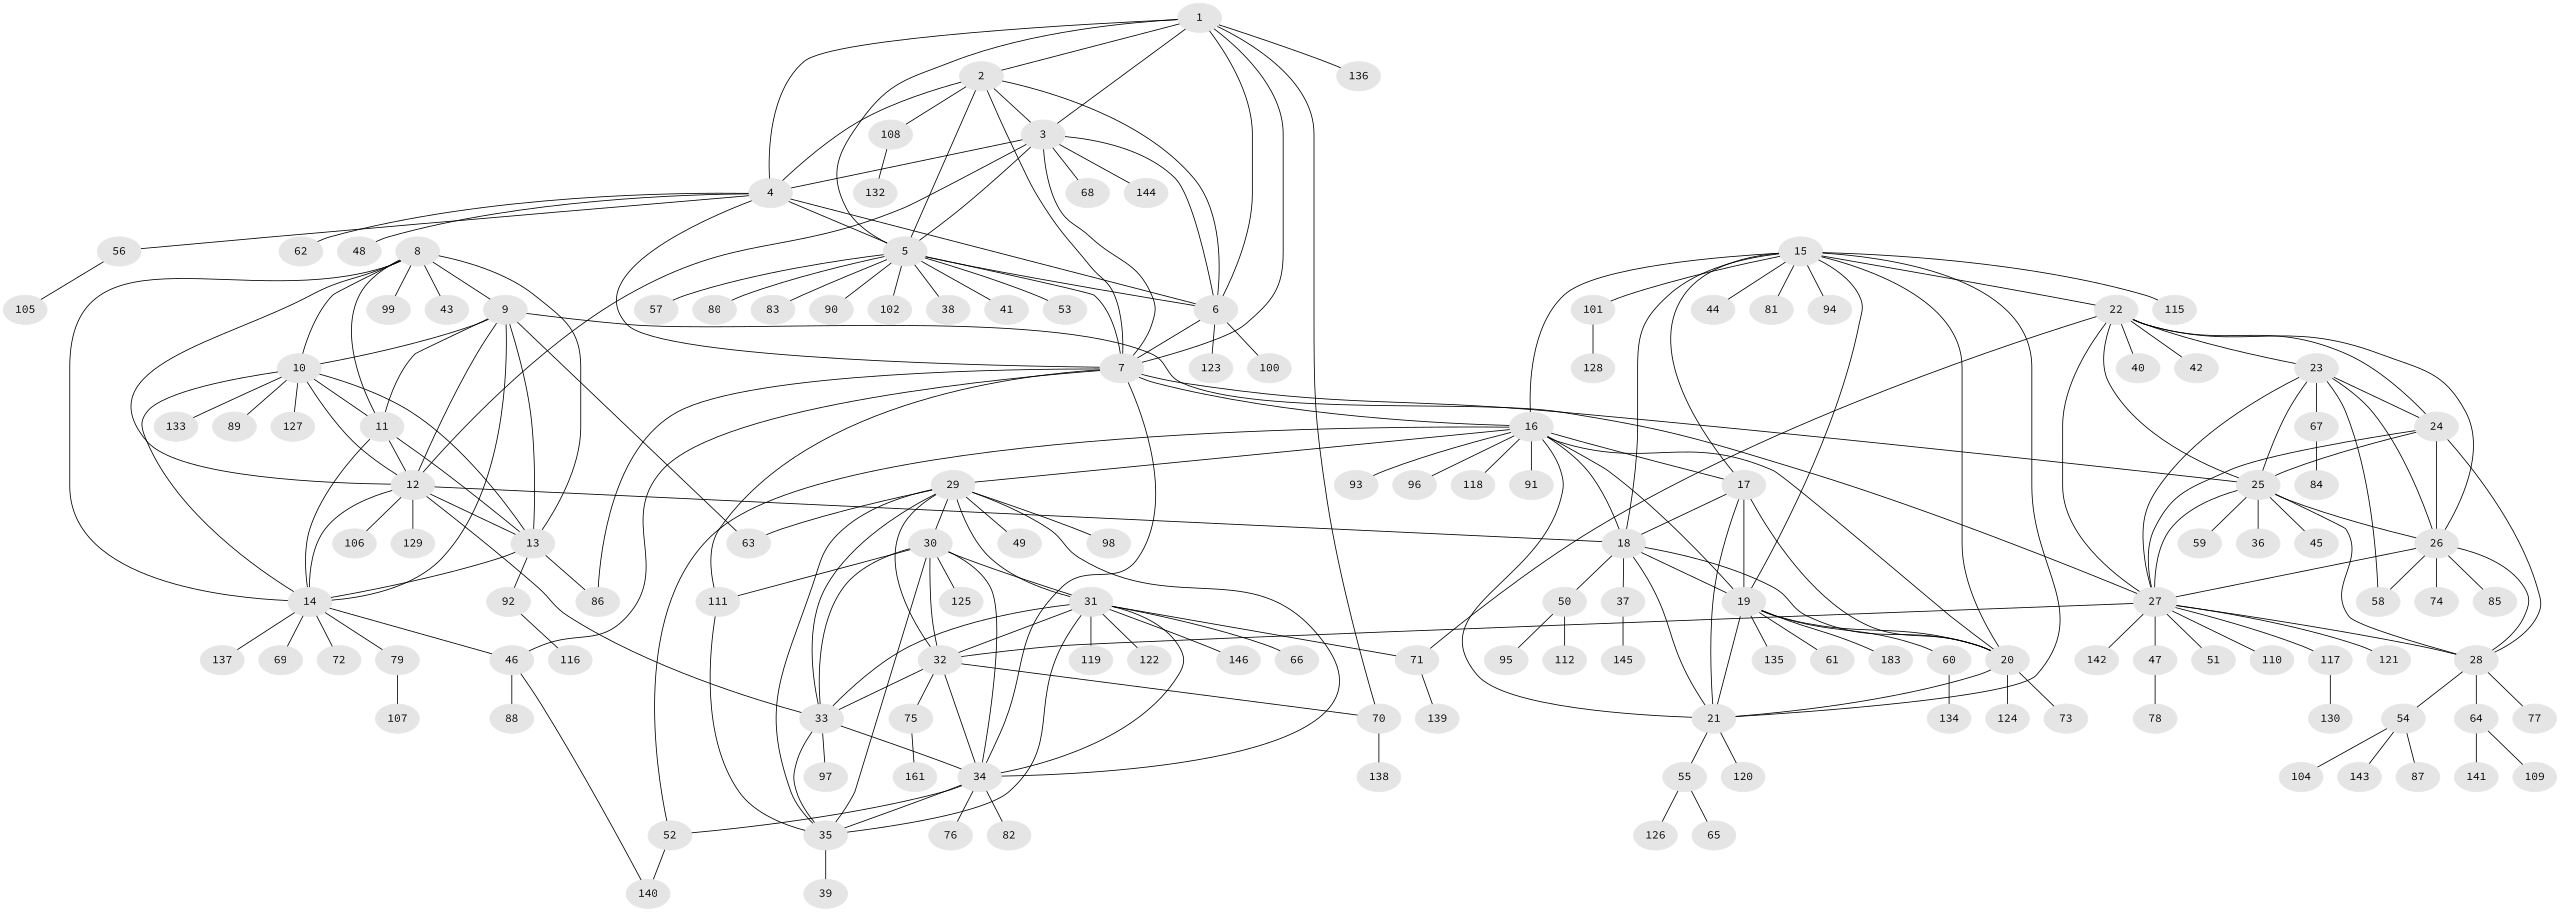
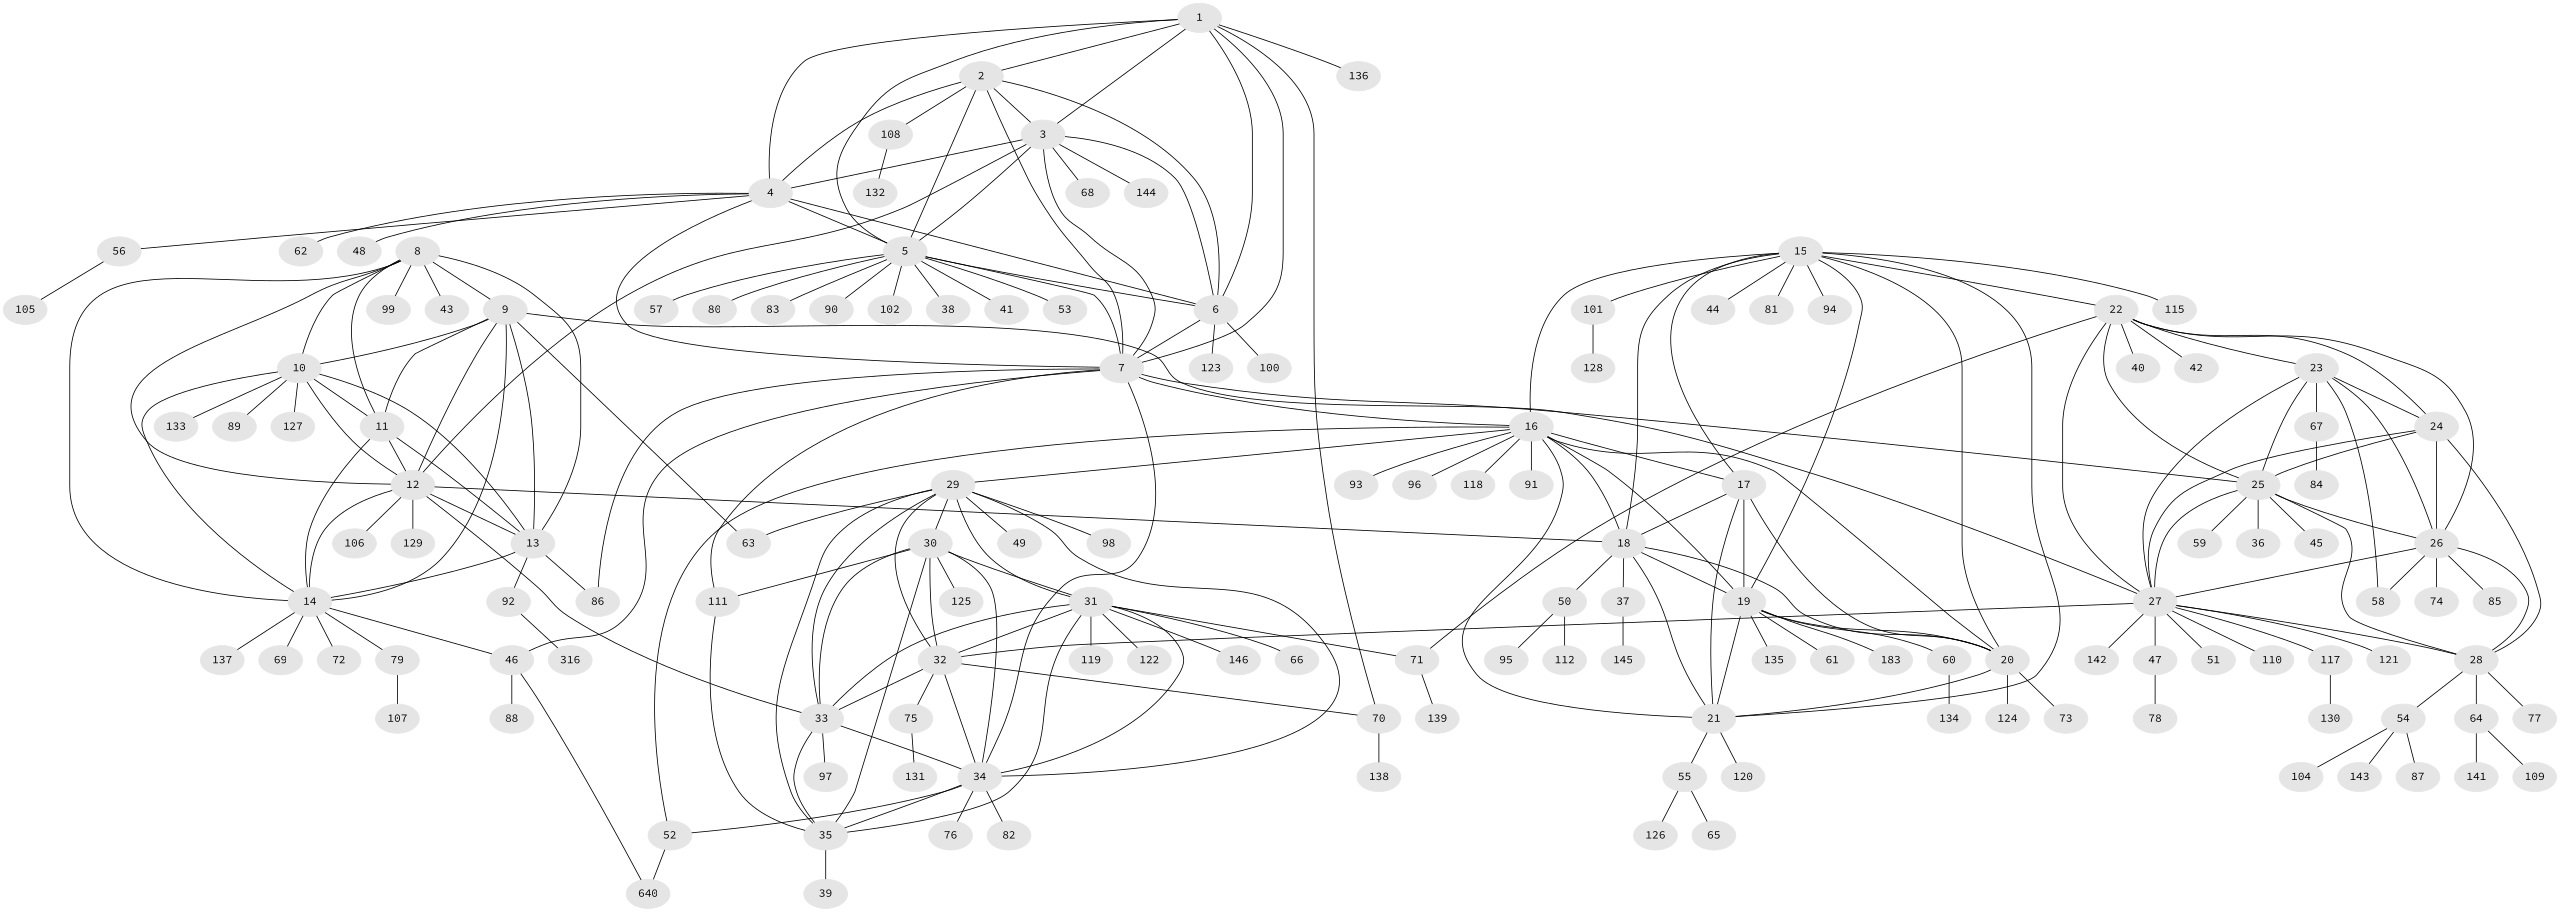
  graph {
    fontname="Source Code Pro"
    node [color=gray90 fontname="Source Code Pro" style=filled]
    edge [fontname="Source Code Pro"]
    1
    2
    3
    4
    5
    6
    7
    70
    136
    108
    12
    68
    144
    48
    56
    62
    38
    41
    53
    57
    80
    83
    90
    102
    100
    123
    16
    25
    34
    46
    86
    111
    138
    132
    13
    14
    18
    33
    106
    129
    105
    17
    19
    20
    21
    29
    52
    91
    93
    96
    118
    27
    26
    28
    36
    45
    59
    35
    76
    82
    88
-   140
+   140 [label=640]
    8
    9
    10
    11
    43
    99
    63
    89
    127
    133
    92
    69
    72
    79
    137
    32
    47
    51
    110
    117
    121
    142
    37
    50
    97
-   116
+   116 [label=316]
    107
    15
    22
    44
    81
    94
    101
    115
    60
    61
    n99 [label=183]
    135
    73
    124
    55
    120
    23
    24
    40
    42
    71
    128
    30
    31
    49
    98
    145
    95
    112
    134
    65
    126
    67
    58
    74
    85
    54
    64
    77
    139
    84
    75
    78
    130
    87
    104
    143
    109
    141
    125
    66
    119
    122
    146
    39
-   131 [label=161]
+   131
    1 -- 2
    1 -- 3
    1 -- 4
    1 -- 5
    1 -- 6
    1 -- 7
    1 -- 70
    1 -- 136
    2 -- 3
    2 -- 4
    2 -- 5
    2 -- 6
    2 -- 7
    2 -- 108
    3 -- 4
    3 -- 5
    3 -- 6
    3 -- 7
    3 -- 12
    3 -- 68
    3 -- 144
    4 -- 5
    4 -- 6
    4 -- 7
    4 -- 48
    4 -- 56
    4 -- 62
    5 -- 6
    5 -- 7
    5 -- 38
    5 -- 41
    5 -- 53
    5 -- 57
    5 -- 80
    5 -- 83
    5 -- 90
    5 -- 102
    6 -- 7
    6 -- 100
    6 -- 123
    7 -- 16
    7 -- 25
    7 -- 34
    7 -- 46
    7 -- 86
    7 -- 111
    70 -- 138
    108 -- 132
    12 -- 13
    12 -- 14
    12 -- 18
    12 -- 33
    12 -- 106
    12 -- 129
    56 -- 105
    16 -- 18
    16 -- 17
    16 -- 19
    16 -- 20
    16 -- 21
    16 -- 29
    16 -- 52
    16 -- 91
    16 -- 93
    16 -- 96
    16 -- 118
    25 -- 27
    25 -- 26
    25 -- 28
    25 -- 36
    25 -- 45
    25 -- 59
    34 -- 52
    34 -- 35
    34 -- 76
    34 -- 82
    46 -- 88
    46 -- 140
    111 -- 35
    13 -- 86
    13 -- 14
    13 -- 92
    14 -- 46
    14 -- 69
    14 -- 72
    14 -- 79
    14 -- 137
    18 -- 19
    18 -- 20
    18 -- 21
    18 -- 37
    18 -- 50
    33 -- 34
    33 -- 35
    33 -- 97
    17 -- 18
    17 -- 19
    17 -- 20
    17 -- 21
    19 -- 20
    19 -- 21
    19 -- 60
    19 -- 61
    19 -- n99
    19 -- 135
    20 -- 21
    20 -- 73
    20 -- 124
    21 -- 55
    21 -- 120
    29 -- 34
    29 -- 33
    29 -- 35
    29 -- 63
    29 -- 32
    29 -- 30
    29 -- 31
    29 -- 49
    29 -- 98
    52 -- 140
    27 -- 28
    27 -- 32
    27 -- 47
    27 -- 51
    27 -- 110
    27 -- 117
    27 -- 121
    27 -- 142
    26 -- 27
    26 -- 28
    26 -- 58
    26 -- 74
    26 -- 85
    28 -- 54
    28 -- 64
    28 -- 77
    35 -- 39
    8 -- 12
    8 -- 13
    8 -- 14
    8 -- 9
    8 -- 10
    8 -- 11
    8 -- 43
    8 -- 99
    9 -- 12
    9 -- 13
    9 -- 14
    9 -- 27
    9 -- 10
    9 -- 11
    9 -- 63
    10 -- 12
    10 -- 13
    10 -- 14
    10 -- 11
    10 -- 89
    10 -- 127
    10 -- 133
    11 -- 12
    11 -- 13
    11 -- 14
    92 -- 116
    79 -- 107
    32 -- 70
    32 -- 34
    32 -- 33
    32 -- 75
    47 -- 78
    117 -- 130
    37 -- 145
    50 -- 95
    50 -- 112
    15 -- 16
    15 -- 18
    15 -- 17
    15 -- 19
    15 -- 20
    15 -- 21
    15 -- 22
    15 -- 44
    15 -- 81
    15 -- 94
    15 -- 101
    15 -- 115
    22 -- 25
    22 -- 27
    22 -- 26
    22 -- 23
    22 -- 24
    22 -- 40
    22 -- 42
    22 -- 71
    101 -- 128
    60 -- 134
    55 -- 65
    55 -- 126
    23 -- 25
    23 -- 27
    23 -- 26
    23 -- 24
    23 -- 67
    23 -- 58
    24 -- 25
    24 -- 27
    24 -- 26
    24 -- 28
    71 -- 139
    30 -- 34
    30 -- 111
    30 -- 33
    30 -- 35
    30 -- 32
    30 -- 31
    30 -- 125
    31 -- 34
    31 -- 33
    31 -- 35
    31 -- 32
    31 -- 71
    31 -- 66
    31 -- 119
    31 -- 122
    31 -- 146
    67 -- 84
    54 -- 87
    54 -- 104
    54 -- 143
    64 -- 109
    64 -- 141
    75 -- 131
  }
